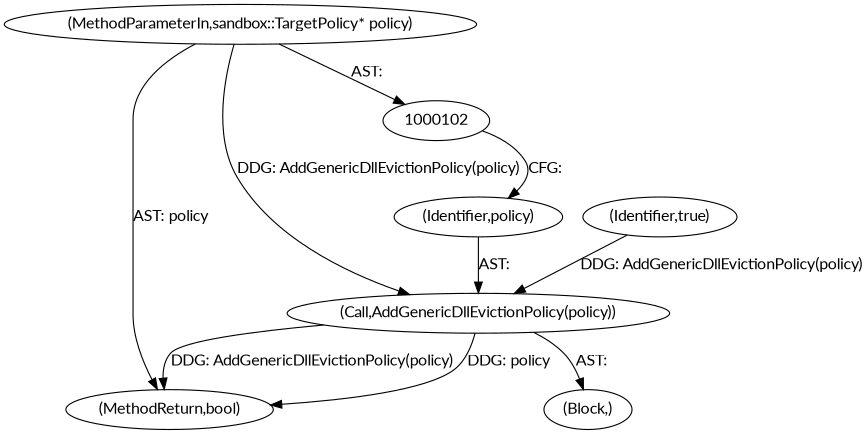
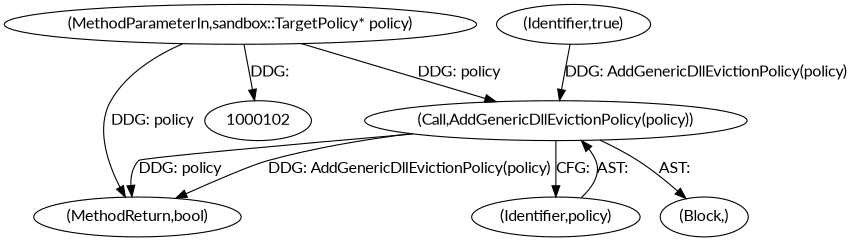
  digraph {
    fontname=Lato
    node [fontname=Lato]
    edge [fontname=Lato]
    n1 [label="(MethodParameterIn,sandbox::TargetPolicy* policy)"]
    n2 [label="(Call,AddGenericDllEvictionPolicy(policy))"]
    n3 [label="(MethodReturn,bool)"]
    1000102
    n5 [label="(Identifier,policy)"]
    n6 [label="(Block,)"]
    n7 [label="(Identifier,true)"]
-   n1 -> n2 [label="DDG: AddGenericDllEvictionPolicy(policy)"]
-   n1 -> n3 [label="AST: policy"]
-   n1 -> 1000102 [label="AST: "]
+   n1 -> n2 [label="DDG: policy"]
+   n1 -> n3 [label="DDG: policy"]
+   n1 -> 1000102 [label="DDG: "]
    n2 -> n3 [label="DDG: AddGenericDllEvictionPolicy(policy)"]
    n2 -> n3 [label="DDG: policy"]
-   1000102 -> n5 [label="CFG: "]
+   n2 -> n5 [label="CFG: "]
    n2 -> n6 [label="AST: "]
    n5 -> n2 [label="AST: "]
    n7 -> n2 [label="DDG: AddGenericDllEvictionPolicy(policy)"]
  }
